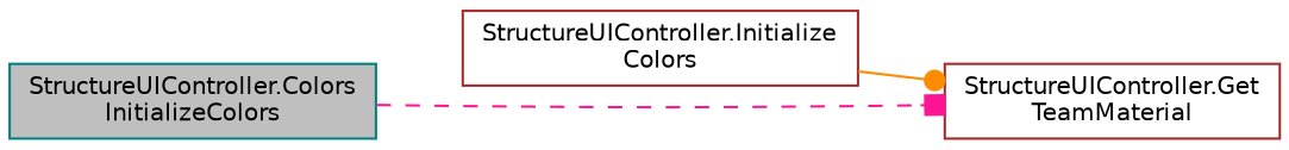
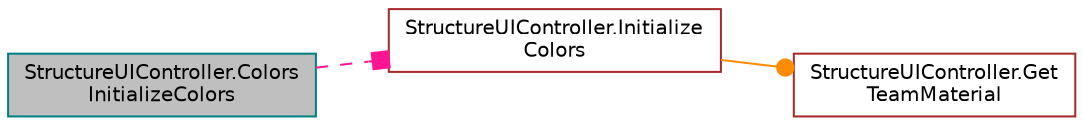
  digraph {
    rankdir=LR
    node [color=brown fillcolor=white fontname=Helvetica fontsize=10 shape=record style=filled]
    edge [fontname=Helvetica fontsize=10 labelfontname=Helvetica labelfontsize=10]
    n1 [color=teal fillcolor=grey75 fontcolor=black height=0.2 label="StructureUIController.Colors\lInitializeColors" width=0.4]
    n2 [height=0.2 label="StructureUIController.Initialize\lColors" width=0.4]
    n3 [height=0.2 label="StructureUIController.Get\lTeamMaterial" width=0.4]
-   n1 -> n3 [arrowhead=box color=deeppink style=dashed]
+   n1 -> n2 [arrowhead=box color=deeppink style=dashed]
    n2 -> n3 [arrowhead=dot color=darkorange style=solid]
  }
